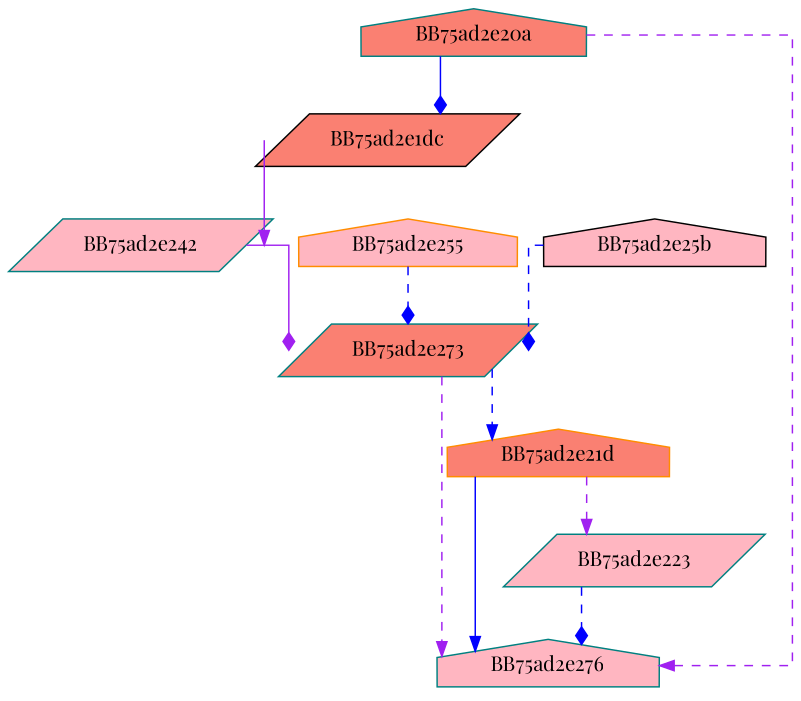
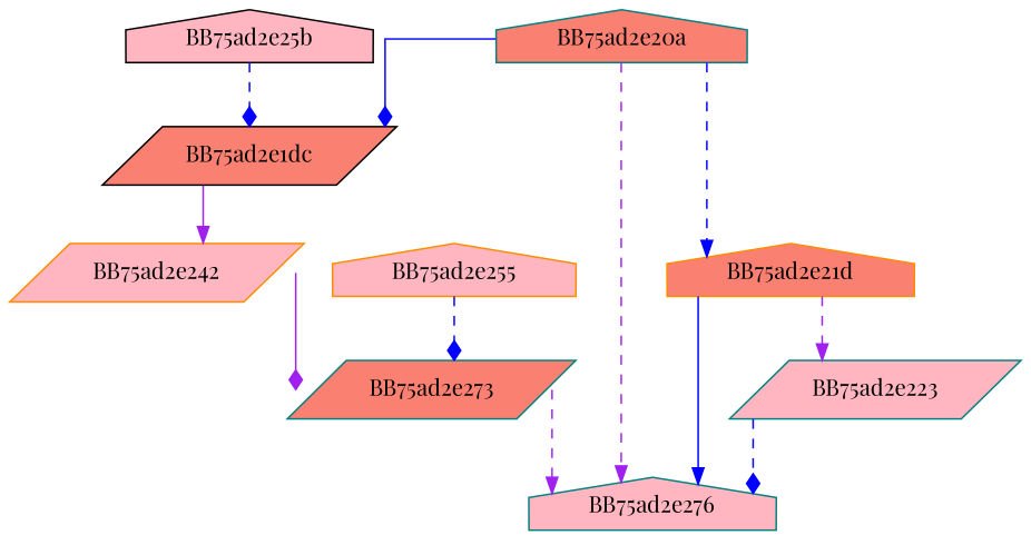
  digraph {
    fontname="Playfair Display"
    splines=ortho
    node [color=teal fillcolor=lightpink fontname="Playfair Display" shape=house style=filled]
    edge [arrowhead=normal color=blue fontname="Playfair Display" style=dashed]
    BB75ad2e1dc [color=black fillcolor=salmon shape=parallelogram]
-   BB75ad2e242 [shape=parallelogram]
+   BB75ad2e242 [color=darkorange shape=parallelogram]
    BB75ad2e273 [fillcolor=salmon shape=parallelogram]
    BB75ad2e20a [fillcolor=salmon]
    BB75ad2e276
    BB75ad2e21d [color=darkorange fillcolor=salmon]
    BB75ad2e255 [color=darkorange]
    BB75ad2e223 [shape=parallelogram]
    BB75ad2e25b [color=black]
    BB75ad2e1dc -> BB75ad2e242 [color=purple style=solid]
    BB75ad2e242 -> BB75ad2e273 [arrowhead=diamond color=purple style=solid]
    BB75ad2e273 -> BB75ad2e276 [color=purple]
    BB75ad2e20a -> BB75ad2e1dc [arrowhead=diamond style=solid]
    BB75ad2e20a -> BB75ad2e276 [color=purple]
-   BB75ad2e273 -> BB75ad2e21d
+   BB75ad2e20a -> BB75ad2e21d
    BB75ad2e21d -> BB75ad2e276 [style=solid]
    BB75ad2e21d -> BB75ad2e223 [color=purple]
    BB75ad2e255 -> BB75ad2e273 [arrowhead=diamond]
    BB75ad2e223 -> BB75ad2e276 [arrowhead=diamond]
-   BB75ad2e25b -> BB75ad2e273 [arrowhead=diamond]
+   BB75ad2e25b -> BB75ad2e1dc [arrowhead=diamond]
  }
